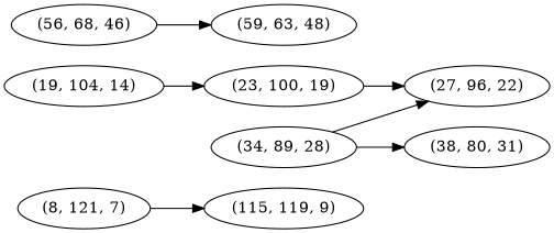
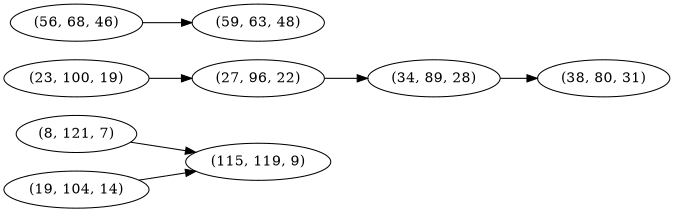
  digraph {
    rankdir=LR
    "(8, 121, 7)"
    "(115, 119, 9)"
    n3 [label="(19, 104, 14)"]
    "(23, 100, 19)"
    "(27, 96, 22)"
    "(34, 89, 28)"
    n7 [label="(38, 80, 31)"]
    "(56, 68, 46)"
    "(59, 63, 48)"
    "(8, 121, 7)" -> "(115, 119, 9)"
-   n3 -> "(23, 100, 19)"
+   n3 -> "(115, 119, 9)"
    "(23, 100, 19)" -> "(27, 96, 22)"
-   "(34, 89, 28)" -> "(27, 96, 22)"
+   "(27, 96, 22)" -> "(34, 89, 28)"
    "(34, 89, 28)" -> n7
    "(56, 68, 46)" -> "(59, 63, 48)"
  }
